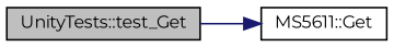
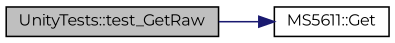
  digraph {
    rankdir=LR
    fontname=Montserrat
    node [color=black fontname=Montserrat fontsize=10 shape=record style=filled]
-   n1 [fillcolor=grey75 fontcolor=black height=0.2 label="UnityTests::test_Get" width=0.4]
+   n1 [fillcolor=grey75 fontcolor=black height=0.2 label="UnityTests::test_GetRaw" width=0.4]
    n2 [fillcolor=white height=0.2 label="MS5611::Get" width=0.4]
    n1 -> n2 [color=midnightblue fontname=Montserrat fontsize=10 labelfontname=Helvetica labelfontsize=10 style=solid]
  }
